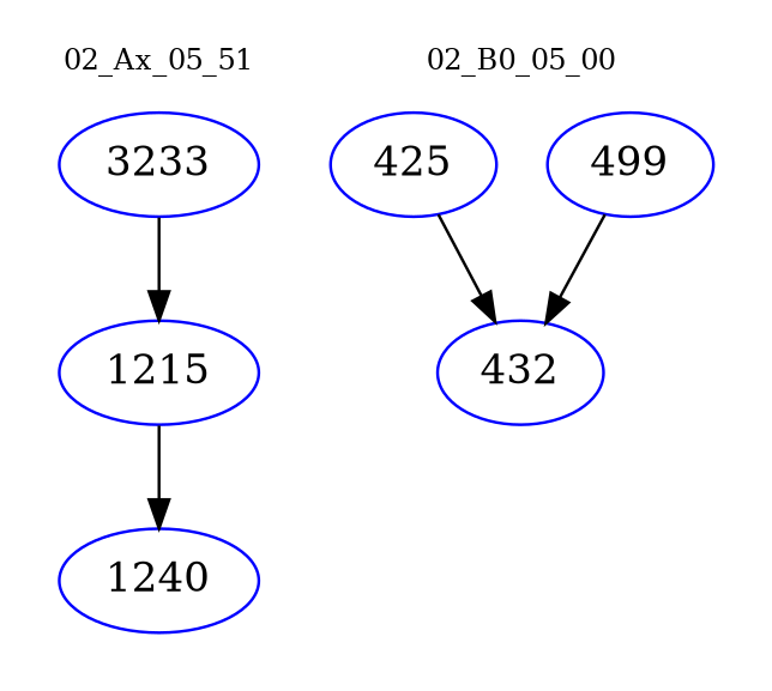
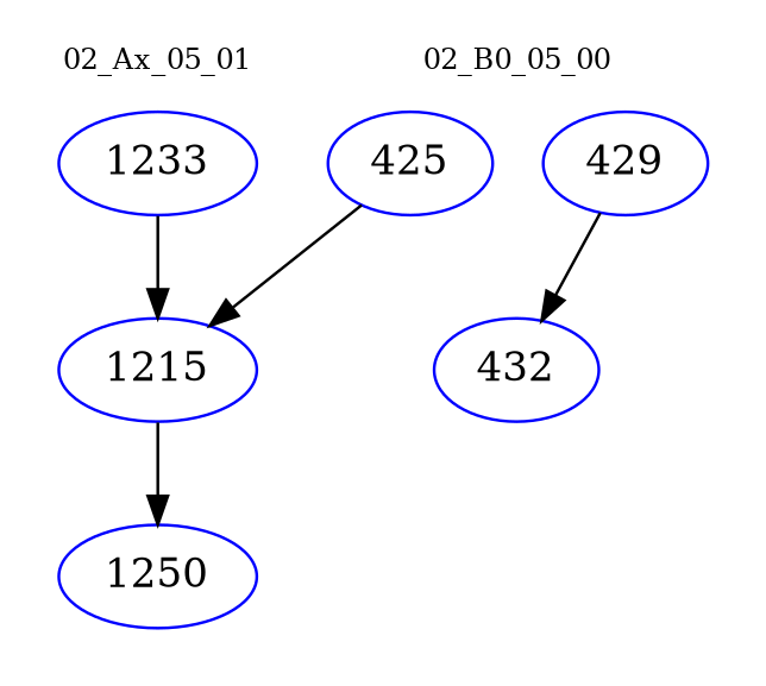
  digraph {
    node [color=blue]
    edge [color=black]
-   n1 [label=3233]
+   n1 [label=1233]
    n2 [label=1215]
-   n3 [label=1240]
-   n4 [label=499]
+   n3 [label=1250]
+   n4 [label=429]
    n5 [label=425]
    n6 [label=432]
    subgraph cluster_1 {
      color=white
      fontsize=10
-     label="02_Ax_05_51"
+     label="02_Ax_05_01"
      n1
      n2
      n3
    }
    subgraph cluster_2 {
      color=white
      fontsize=10
      label="02_B0_05_00"
      n4
      n5
      n6
    }
    n1 -> n2
    n2 -> n3
    n4 -> n6
-   n5 -> n6
+   n5 -> n2
  }
